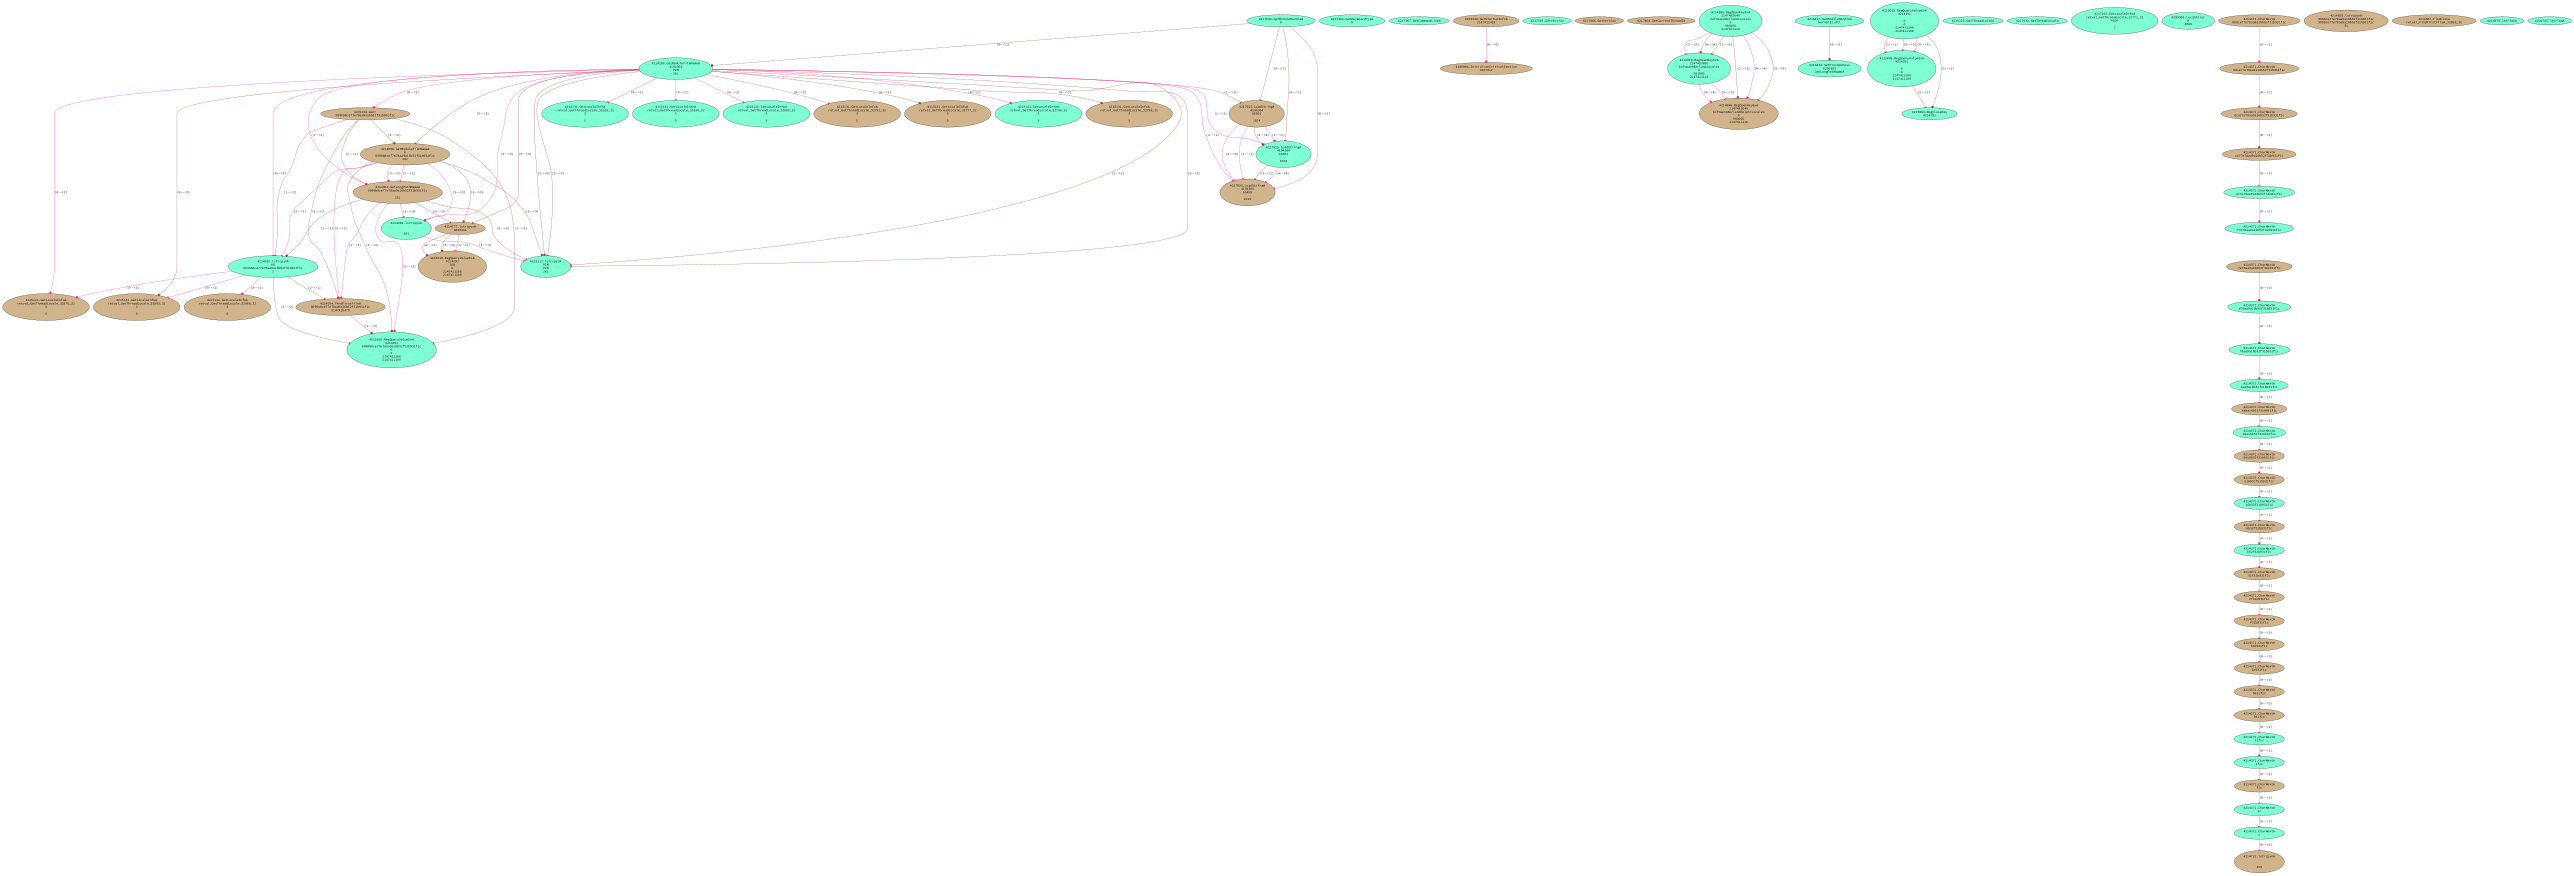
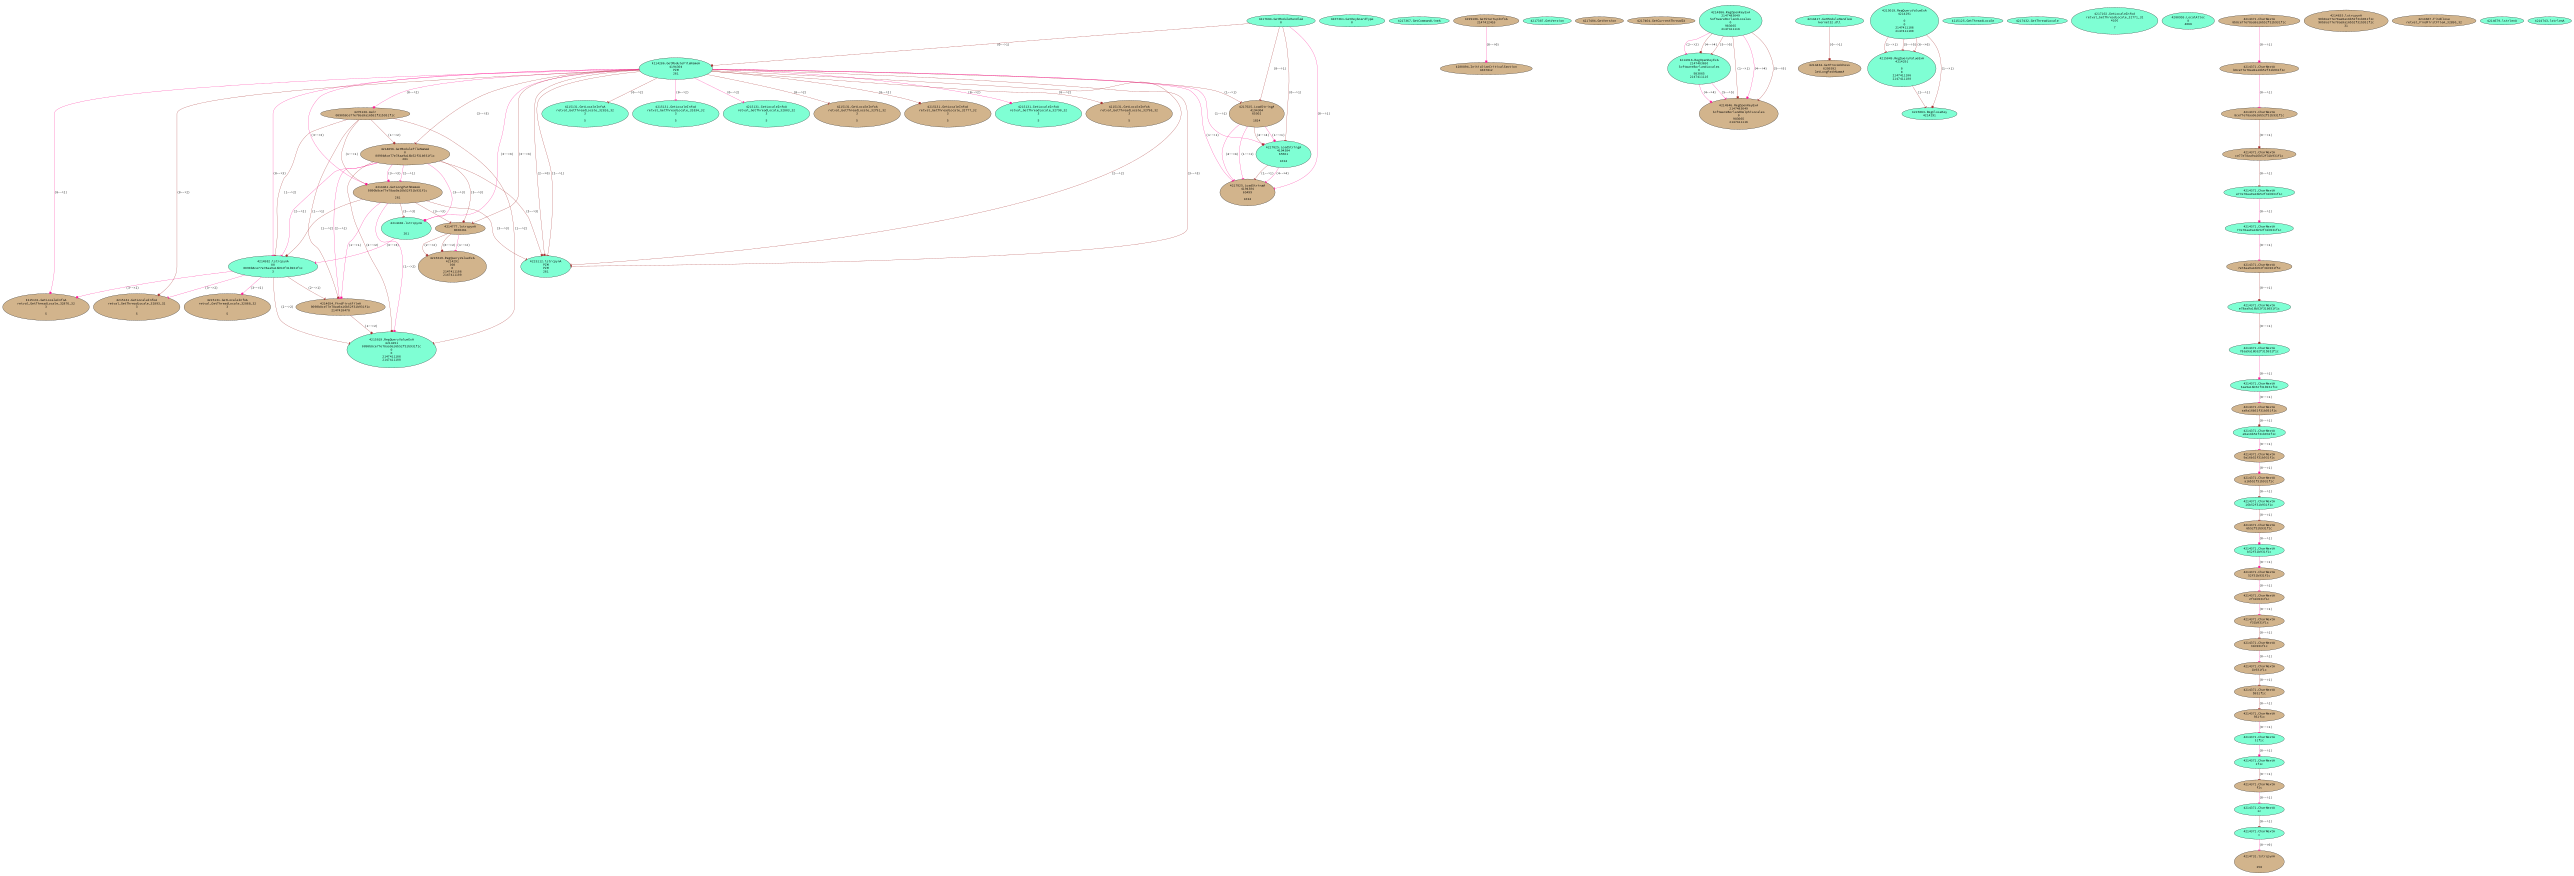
  digraph {
    fontname="Source Code Pro"
    node [fillcolor=tan fontname="Source Code Pro" style=filled]
    edge [arrowhead=tee color=brown fontname="Source Code Pro"]
    n1 [label="4270136.main\n0090b8ce77e78aa9a16b52f31b931f1c"]
    n2 [label="4214856.GetModuleFileNameA\n0\n0090b8ce77e78aa9a16b52f31b931f1c\n261"]
    n3 [label="4214461.GetLongPathNameA\n0090b8ce77e78aa9a16b52f31b931f1c\n\n261"]
    n4 [fillcolor=aquamarine label="4214582.lstrcpynA\n00\n0090b8ce77e78aa9a16b52f31b931f1c\n3"]
    n5 [label="4214654.FindFirstFileA\n0090b8ce77e78aa9a16b52f31b931f1c\n2147410478"]
    n6 [fillcolor=aquamarine label="4215019.RegQueryValueExA\n4214291\n0090b8ce77e78aa9a16b52f31b931f1c\n0\n0\n2147411106\n2147411100"]
    n7 [fillcolor=aquamarine label="4214482.lstrcpynA\n\n\n261"]
    n8 [fillcolor=aquamarine label="4215112.lstrcpynA\nPZM\nPZM\n261"]
    n9 [label="4214777.lstrcpynA\n0000261"]
    n10 [label="4215131.GetLocaleInfoA\nretval_GetThreadLocale_32876_32\n3\n\n5"]
    n11 [label="4215131.GetLocaleInfoA\nretval_GetThreadLocale_32893_32\n3\n\n5"]
    n12 [label="4215131.GetLocaleInfoA\nretval_GetThreadLocale_32868_32\n3\n\n5"]
    n13 [fillcolor=aquamarine label="4217684.GetModuleHandleA\n0"]
    n14 [fillcolor=aquamarine label="4214286.GetModuleFileNameA\n4194304\nPZM\n261"]
    n15 [label="4217025.LoadStringA\n4194304\n65502\n\n1024"]
    n16 [fillcolor=aquamarine label="4217025.LoadStringA\n4194304\n65501\n\n1024"]
    n17 [label="4217025.LoadStringA\n4194304\n65499\n\n1024"]
    n18 [fillcolor=aquamarine label="4215131.GetLocaleInfoA\nretval_GetThreadLocale_32816_32\n3\n\n5"]
    n19 [fillcolor=aquamarine label="4215131.GetLocaleInfoA\nretval_GetThreadLocale_32834_32\n3\n\n5"]
    n20 [fillcolor=aquamarine label="4215131.GetLocaleInfoA\nretval_GetThreadLocale_32803_32\n3\n\n5"]
    n21 [label="4215131.GetLocaleInfoA\nretval_GetThreadLocale_32791_32\n3\n\n5"]
    n22 [label="4215131.GetLocaleInfoA\nretval_GetThreadLocale_32777_32\n3\n\n5"]
    n23 [fillcolor=aquamarine label="4215131.GetLocaleInfoA\nretval_GetThreadLocale_32790_32\n3\n\n5"]
    n24 [label="4215131.GetLocaleInfoA\nretval_GetThreadLocale_32798_32\n3\n\n5"]
    n25 [fillcolor=aquamarine label="4207361.GetKeyboardType\n0"]
    n26 [fillcolor=aquamarine label="4217367.GetCommandLineA\n"]
    n27 [label="4199106.GetStartupInfoA\n2147412416"]
    n28 [label="4200894.InitializeCriticalSection\n4367812"]
    n29 [fillcolor=aquamarine label="4217387.GetVersion\n"]
    n30 [label="4217404.GetVersion\n"]
    n31 [label="4217464.GetCurrentThreadId\n"]
    n32 [label="4215019.RegQueryValueExA\n4214291\n000\n0\n2147411106\n2147411100"]
    n33 [fillcolor=aquamarine label="4214886.RegOpenKeyExA\n2147483649\nSoftware\Borland\Locales\n0\n983065\n2147411116"]
    n34 [fillcolor=aquamarine label="4214916.RegOpenKeyExA\n2147483650\nSoftware\Borland\Locales\n0\n983065\n2147411116"]
    n35 [label="4214946.RegOpenKeyExA\n2147483649\nSoftware\Borland\Delphi\Locales\n0\n983065\n2147411116"]
    n36 [fillcolor=aquamarine label="4214417.GetModuleHandleA\nkernel32.dll"]
-   n37 [fillcolor=aquamarine label="4214434.GetProcAddress\n6295592\nGetLongPathNameA"]
+   n37 [label="4214434.GetProcAddress\n6295592\nGetLongPathNameA"]
    n38 [fillcolor=aquamarine label="4215019.RegQueryValueExA\n4214291\n\n0\n0\n2147411106\n2147411100"]
    n39 [fillcolor=aquamarine label="4215049.RegQueryValueExA\n4214291\n\n0\n0\n2147411106\n2147411100"]
    n40 [fillcolor=aquamarine label="4215083.RegCloseKey\n4214291"]
    n41 [fillcolor=aquamarine label="4215125.GetThreadLocale\n"]
    n42 [fillcolor=aquamarine label="4217432.GetThreadLocale\n"]
    n43 [fillcolor=aquamarine label="4217102.GetLocaleInfoA\nretval_GetThreadLocale_32771_32\n4100\n\n7"]
    n44 [fillcolor=aquamarine label="4200955.LocalAlloc\n0\n4088"]
    n45 [label="4214371.CharNextA\n0b8ce77e78aa9a16b52f31b931f1c"]
    n46 [label="4214371.CharNextA\nb8ce77e78aa9a16b52f31b931f1c"]
    n47 [label="4214371.CharNextA\n8ce77e78aa9a16b52f31b931f1c"]
    n48 [label="4214371.CharNextA\nce77e78aa9a16b52f31b931f1c"]
    n49 [fillcolor=aquamarine label="4214371.CharNextA\ne77e78aa9a16b52f31b931f1c"]
    n50 [fillcolor=aquamarine label="4214371.CharNextA\n77e78aa9a16b52f31b931f1c"]
    n51 [label="4214371.CharNextA\n7e78aa9a16b52f31b931f5c"]
    n52 [fillcolor=aquamarine label="4214371.CharNextA\ne78aa9a16b52f31b931f1c"]
    n53 [fillcolor=aquamarine label="4214371.CharNextA\n78aa9a16b52f31b931f1c"]
    n54 [fillcolor=aquamarine label="4214371.CharNextA\n8aa9a16b52f31b931f1c"]
    n55 [label="4214371.CharNextA\naa9a16b52f31b931f1c"]
    n56 [fillcolor=aquamarine label="4214371.CharNextA\na9a16b52f31b931f1c"]
    n57 [label="4214371.CharNextA\n9a16b52f31b931f1c"]
    n58 [label="4214371.CharNextA\na16b52f31b931f1c"]
    n59 [fillcolor=aquamarine label="4214371.CharNextA\n16b52f31b931f1c"]
    n60 [label="4214371.CharNextA\n6b52f31b931f1c"]
    n61 [fillcolor=aquamarine label="4214371.CharNextA\nb52f31b931f1c"]
    n62 [label="4214371.CharNextA\n52f31b931f1c"]
    n63 [label="4214371.CharNextA\n2f31b931f1c"]
    n64 [label="4214371.CharNextA\nf31b931f1c"]
    n65 [label="4214371.CharNextA\n31b931f1c"]
    n66 [label="4214371.CharNextA\n1b931f1c"]
    n67 [label="4214371.CharNextA\nb931f1c"]
    n68 [label="4214371.CharNextA\n931f1c"]
    n69 [fillcolor=aquamarine label="4214371.CharNextA\n31f1c"]
    n70 [fillcolor=aquamarine label="4214371.CharNextA\n1f1c"]
    n71 [label="4214371.CharNextA\nf1c"]
    n72 [fillcolor=aquamarine label="4214371.CharNextA\n1c"]
    n73 [fillcolor=aquamarine label="4214371.CharNextA\nc"]
    n74 [label="4214731.lstrcpynA\n\n\n258"]
    n75 [label="4214635.lstrcpynA\n90b8ce77e78aa9a16b52f31b931f1c\n90b8ce77e78aa9a16b52f31b931f1c\n31"]
    n76 [label="4214667.FindClose\nretval_FindFirstFileA_32850_32"]
    n77 [fillcolor=aquamarine label="4214679.lstrlenA\n"]
    n78 [fillcolor=aquamarine label="4214743.lstrlenA\n"]
    n1 -> n2 [arrowhead=box label="(1-->2)"]
    n1 -> n3 [label="(1-->1)"]
    n1 -> n4 [label="(1-->2)"]
    n1 -> n5 [arrowhead=box label="(1-->1)"]
    n1 -> n6 [label="(1-->2)"]
    n2 -> n3 [color=deeppink label="(2-->1)"]
    n2 -> n3 [arrowhead=box color=deeppink label="(3-->3)"]
    n2 -> n4 [color=deeppink label="(2-->2)"]
    n2 -> n5 [color=deeppink label="(2-->1)"]
    n2 -> n6 [arrowhead=box label="(2-->2)"]
    n2 -> n7 [arrowhead=box color=deeppink label="(3-->3)"]
    n2 -> n8 [arrowhead=box label="(3-->3)"]
    n2 -> n9 [arrowhead=box label="(3-->3)"]
    n3 -> n4 [arrowhead=box label="(1-->2)"]
    n3 -> n5 [arrowhead=box color=deeppink label="(1-->1)"]
    n3 -> n6 [arrowhead=box color=deeppink label="(1-->2)"]
    n3 -> n7 [label="(3-->3)"]
    n3 -> n8 [label="(3-->3)"]
    n3 -> n9 [label="(3-->3)"]
    n4 -> n5 [label="(2-->1)"]
    n4 -> n6 [label="(2-->2)"]
    n4 -> n10 [arrowhead=box color=deeppink label="(3-->2)"]
    n4 -> n11 [color=deeppink label="(3-->2)"]
    n4 -> n12 [arrowhead=box color=deeppink label="(3-->2)"]
    n5 -> n6 [arrowhead=box label="(1-->2)"]
-   n7 -> n8 [color=deeppink label="(3-->3)"]
+   n7 -> n4 [color=deeppink label="(3-->3)"]
    n9 -> n32 [color=deeppink label="(1-->2)"]
    n9 -> n32 [arrowhead=box label="(2-->2)"]
    n9 -> n32 [arrowhead=box label="(0-->2)"]
    n13 -> n14 [arrowhead=box label="(0-->1)"]
    n13 -> n15 [label="(0-->1)"]
    n13 -> n16 [label="(0-->1)"]
    n13 -> n17 [color=deeppink label="(0-->1)"]
    n14 -> n1 [arrowhead=box color=deeppink label="(0-->2)"]
    n14 -> n2 [label="(3-->3)"]
    n14 -> n3 [arrowhead=box color=deeppink label="(3-->3)"]
    n14 -> n4 [color=deeppink label="(0-->3)"]
    n14 -> n7 [arrowhead=box color=deeppink label="(3-->3)"]
    n14 -> n8 [label="(2-->1)"]
    n14 -> n8 [label="(2-->2)"]
    n14 -> n8 [label="(3-->3)"]
    n14 -> n8 [arrowhead=box label="(2-->0)"]
    n14 -> n9 [label="(3-->3)"]
    n14 -> n10 [arrowhead=box color=deeppink label="(0-->2)"]
    n14 -> n11 [arrowhead=box label="(0-->2)"]
    n14 -> n15 [label="(1-->1)"]
    n14 -> n16 [color=deeppink label="(1-->1)"]
    n14 -> n17 [color=deeppink label="(1-->1)"]
    n14 -> n18 [label="(0-->2)"]
    n14 -> n19 [color=deeppink label="(0-->2)"]
    n14 -> n20 [color=deeppink label="(0-->2)"]
    n14 -> n21 [label="(0-->2)"]
    n14 -> n22 [arrowhead=box label="(0-->2)"]
    n14 -> n23 [arrowhead=box color=deeppink label="(0-->2)"]
    n14 -> n24 [arrowhead=box label="(0-->2)"]
    n15 -> n16 [arrowhead=box color=deeppink label="(1-->1)"]
    n15 -> n16 [arrowhead=box label="(4-->4)"]
    n15 -> n17 [color=deeppink label="(1-->1)"]
    n15 -> n17 [color=deeppink label="(4-->4)"]
    n16 -> n17 [label="(1-->1)"]
    n16 -> n17 [color=deeppink label="(4-->4)"]
    n27 -> n28 [arrowhead=box color=deeppink label="(0-->0)"]
    n33 -> n34 [color=deeppink label="(2-->2)"]
    n33 -> n34 [arrowhead=box label="(4-->4)"]
    n33 -> n34 [label="(5-->5)"]
    n33 -> n35 [arrowhead=box label="(1-->1)"]
    n33 -> n35 [arrowhead=box color=deeppink label="(4-->4)"]
    n33 -> n35 [label="(5-->5)"]
    n34 -> n35 [arrowhead=box color=deeppink label="(4-->4)"]
    n34 -> n35 [color=deeppink label="(5-->5)"]
    n36 -> n37 [arrowhead=box label="(0-->1)"]
    n38 -> n39 [label="(1-->1)"]
    n38 -> n39 [label="(5-->5)"]
    n38 -> n39 [label="(6-->6)"]
    n38 -> n40 [arrowhead=box label="(1-->1)"]
    n39 -> n40 [label="(1-->1)"]
    n45 -> n46 [arrowhead=box color=deeppink label="(0-->1)"]
-   n46 -> n47 [arrowhead=box color=deeppink label="(0-->1)"]
+   n46 -> n47 [color=deeppink label="(0-->1)"]
    n47 -> n48 [arrowhead=box label="(0-->1)"]
    n48 -> n49 [label="(0-->1)"]
    n49 -> n50 [arrowhead=box color=deeppink label="(0-->1)"]
+   n50 -> n51 [color=deeppink label="(0-->1)"]
    n51 -> n52 [arrowhead=box label="(0-->1)"]
    n52 -> n53 [arrowhead=box label="(0-->1)"]
    n53 -> n54 [arrowhead=box color=deeppink label="(0-->1)"]
    n54 -> n55 [color=deeppink label="(0-->1)"]
-   n55 -> n56 [label="(0-->1)"]
+   n55 -> n56 [arrowhead=box label="(0-->1)"]
    n56 -> n57 [color=deeppink label="(0-->1)"]
    n57 -> n58 [arrowhead=box color=deeppink label="(0-->1)"]
    n58 -> n59 [label="(0-->1)"]
    n59 -> n60 [label="(0-->1)"]
    n60 -> n61 [arrowhead=box color=deeppink label="(0-->1)"]
    n61 -> n62 [arrowhead=box color=deeppink label="(0-->1)"]
    n62 -> n63 [color=deeppink label="(0-->1)"]
    n63 -> n64 [color=deeppink label="(0-->1)"]
    n64 -> n65 [label="(0-->1)"]
    n65 -> n66 [color=deeppink label="(0-->1)"]
    n66 -> n67 [label="(0-->1)"]
    n67 -> n68 [label="(0-->1)"]
    n68 -> n69 [color=deeppink label="(0-->1)"]
    n69 -> n70 [arrowhead=box color=deeppink label="(0-->1)"]
    n70 -> n71 [label="(0-->1)"]
    n71 -> n72 [color=deeppink label="(0-->1)"]
    n72 -> n73 [label="(0-->1)"]
    n73 -> n74 [color=deeppink label="(0-->0)"]
  }
